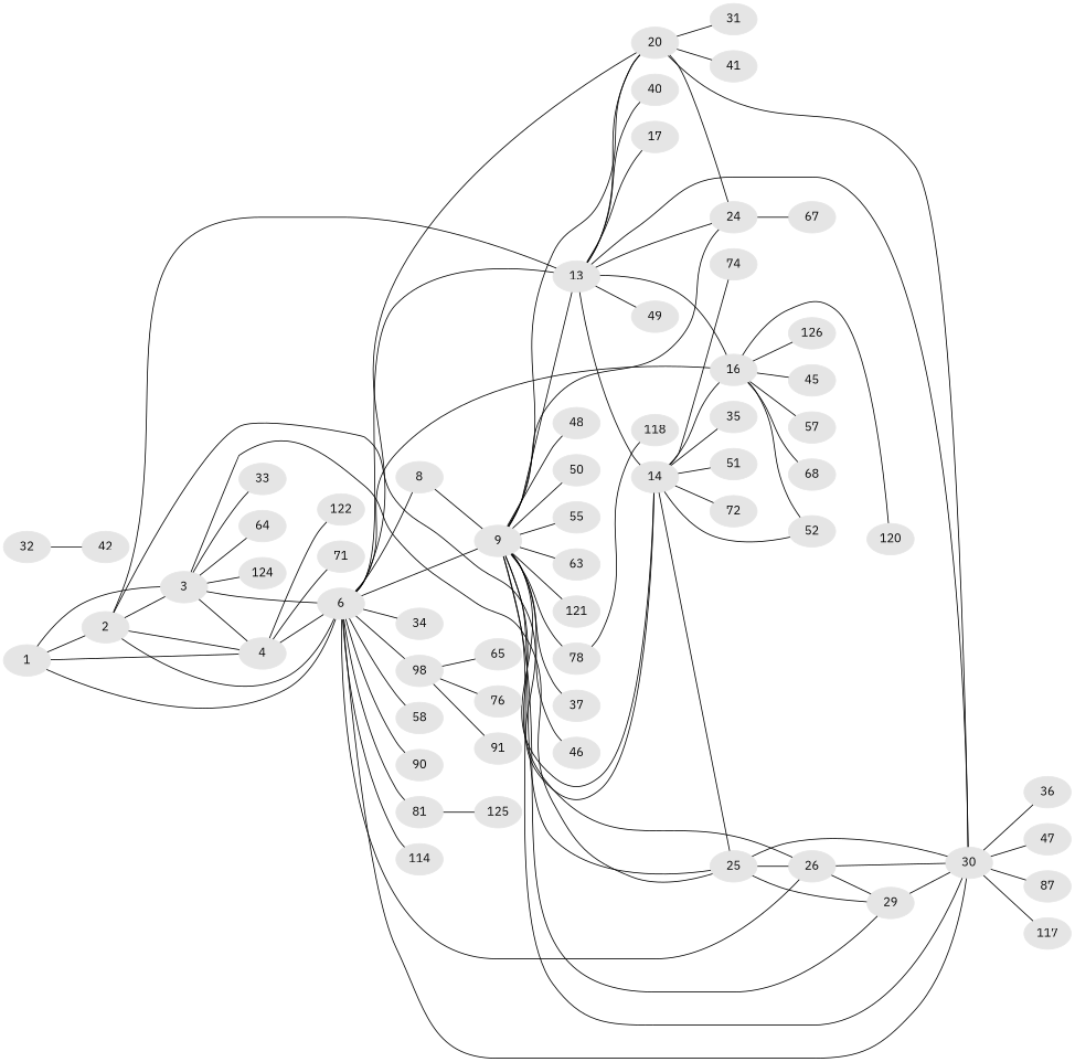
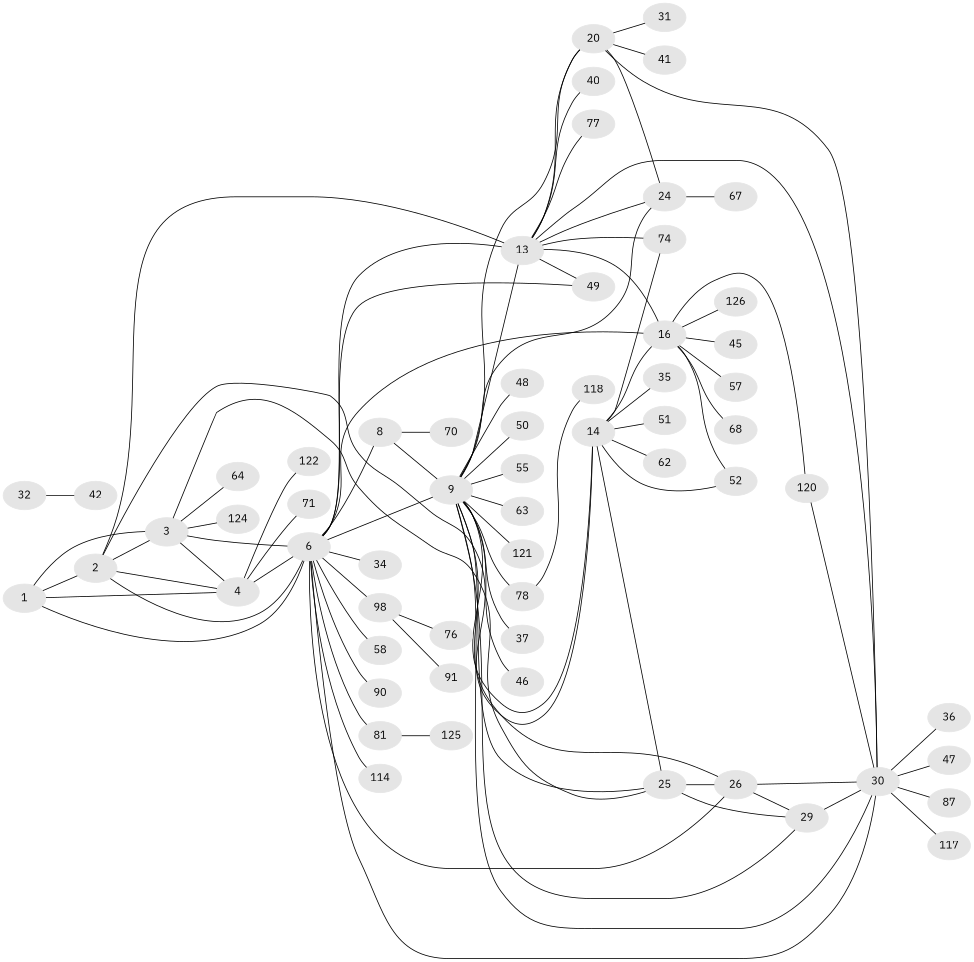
  graph {
    fontname="IBM Plex Sans"
    rankdir=LR
    node [color=gray90 fontname="IBM Plex Sans" style=filled]
    edge [fontname="IBM Plex Sans"]
    1 [super="+5"]
    2 [super="+123+89"]
    3
    4
    6 [super="+7+101+90+53+54"]
    13 [super="+99+15+23+80+43"]
    14 [super="+100+115+18+56"]
    25 [super="+84"]
-   33
    64
    124
    71
    122
    8
    9 [super="+19+11+104"]
    16 [super="+17+39"]
    26 [super="+27+108"]
    30
    34
    n20 [label=98]
    49
    58
    n23 [label=90 super="+72+110"]
    81
    114
    20 [super="+66+98+119+88+111"]
    24
    40 [super="+97"]
-   77 [label=17]
+   77
    35
    51
-   62 [label=72]
+   62
    74
    52
    29 [super="+73"]
+   70
    37
    46
    48 [super="+59"]
    50
    55
    63
    78
    121
    45
    57
    68
    120
    126
    36 [super="+69"]
    47
    87
    117
-   65
    76
    91
    125
    31
    41
    67
    118
    42 [super="+83"]
    32
    1 -- 2 [weight=2]
    1 -- 3 [weight=2]
    1 -- 4 [weight=2]
    1 -- 6 [weight=2]
    2 -- 3
    2 -- 4
    2 -- 6
    2 -- 13
    2 -- 14
    3 -- 4
    3 -- 6
    3 -- 25
-   3 -- 33
    3 -- 64
    3 -- 124
    4 -- 6
    4 -- 71
    4 -- 122
    6 -- 13 [weight=3]
    6 -- 8 [weight=3]
    6 -- 9 [weight=6]
    6 -- 16
    6 -- 26
    6 -- 30
    6 -- 34
    6 -- n20
-   6 -- 20
+   6 -- 49
    6 -- 58
    6 -- n23
    6 -- 81
    6 -- 114
-   13 -- 14 [weight=4]
+   13 -- 74 [weight=4]
    13 -- 16 [weight=4]
    13 -- 30
    13 -- 49
    13 -- 20
    13 -- 24
    13 -- 40
    13 -- 77
    14 -- 25
    14 -- 16 [weight=4]
    14 -- 35
    14 -- 51
    14 -- 62
    14 -- 74
    14 -- 52
    25 -- 26 [weight=2]
-   25 -- 30
+   120 -- 30
    25 -- 29
    8 -- 9 [weight=2]
+   8 -- 70
    9 -- 13 [weight=5]
    9 -- 14
    9 -- 25
    9 -- 26 [weight=2]
    9 -- 30
    9 -- 20 [weight=3]
    9 -- 24 [weight=3]
    9 -- 29
    9 -- 37
    9 -- 46
    9 -- 48
    9 -- 50
    9 -- 55
    9 -- 63
    9 -- 78
    9 -- 121
    16 -- 52
    16 -- 45
    16 -- 57
    16 -- 68
    16 -- 120
    16 -- 126
    26 -- 30 [weight=2]
    26 -- 29 [weight=2]
    30 -- 36
    30 -- 47
    30 -- 87
    30 -- 117
-   n20 -- 65
    n20 -- 76
    n20 -- 91
    81 -- 125
    20 -- 30
    20 -- 24
    20 -- 31
    20 -- 41
    24 -- 67
    29 -- 30
    78 -- 118
    32 -- 42
  }
